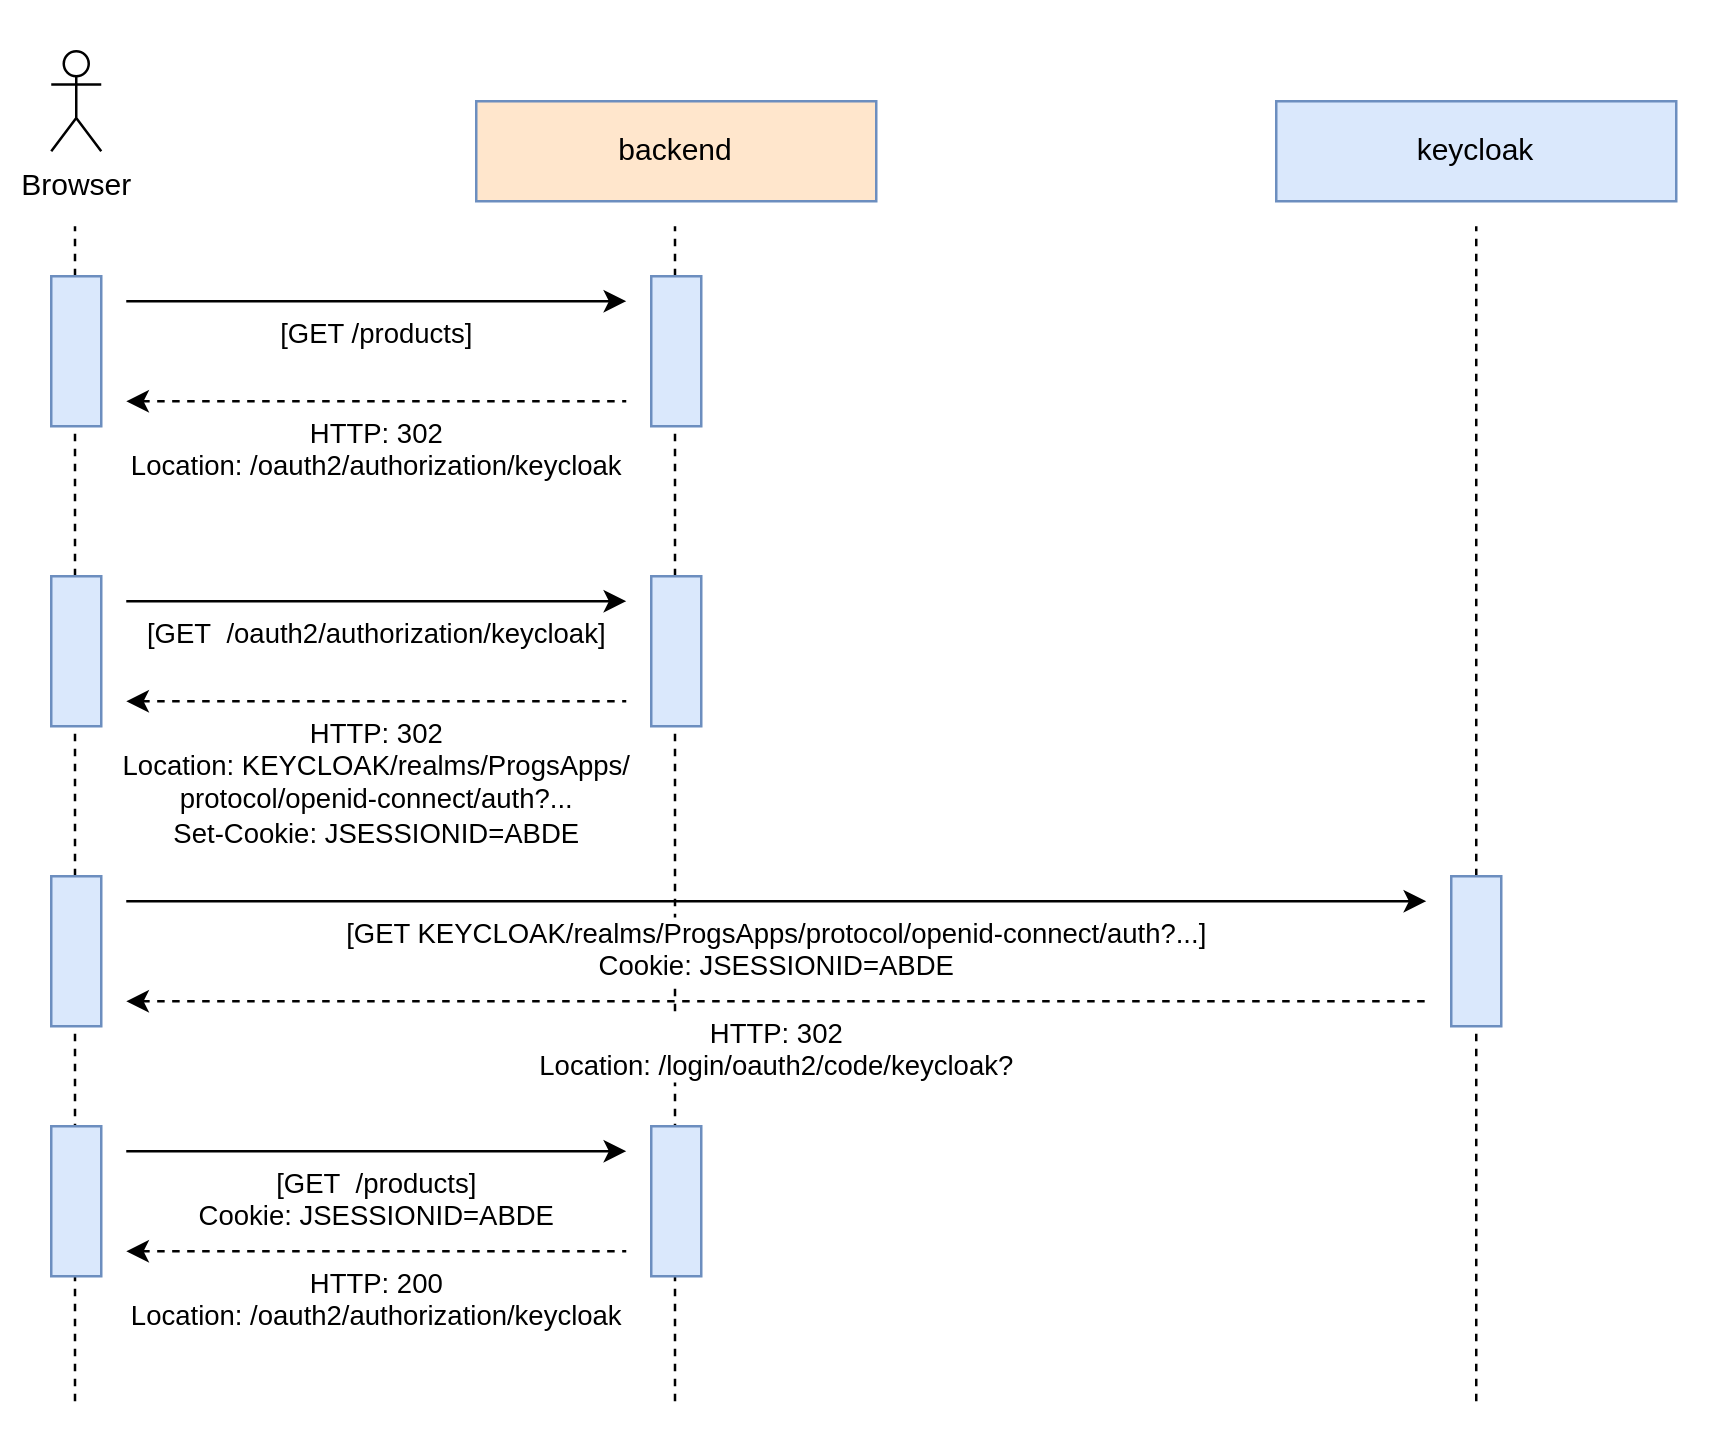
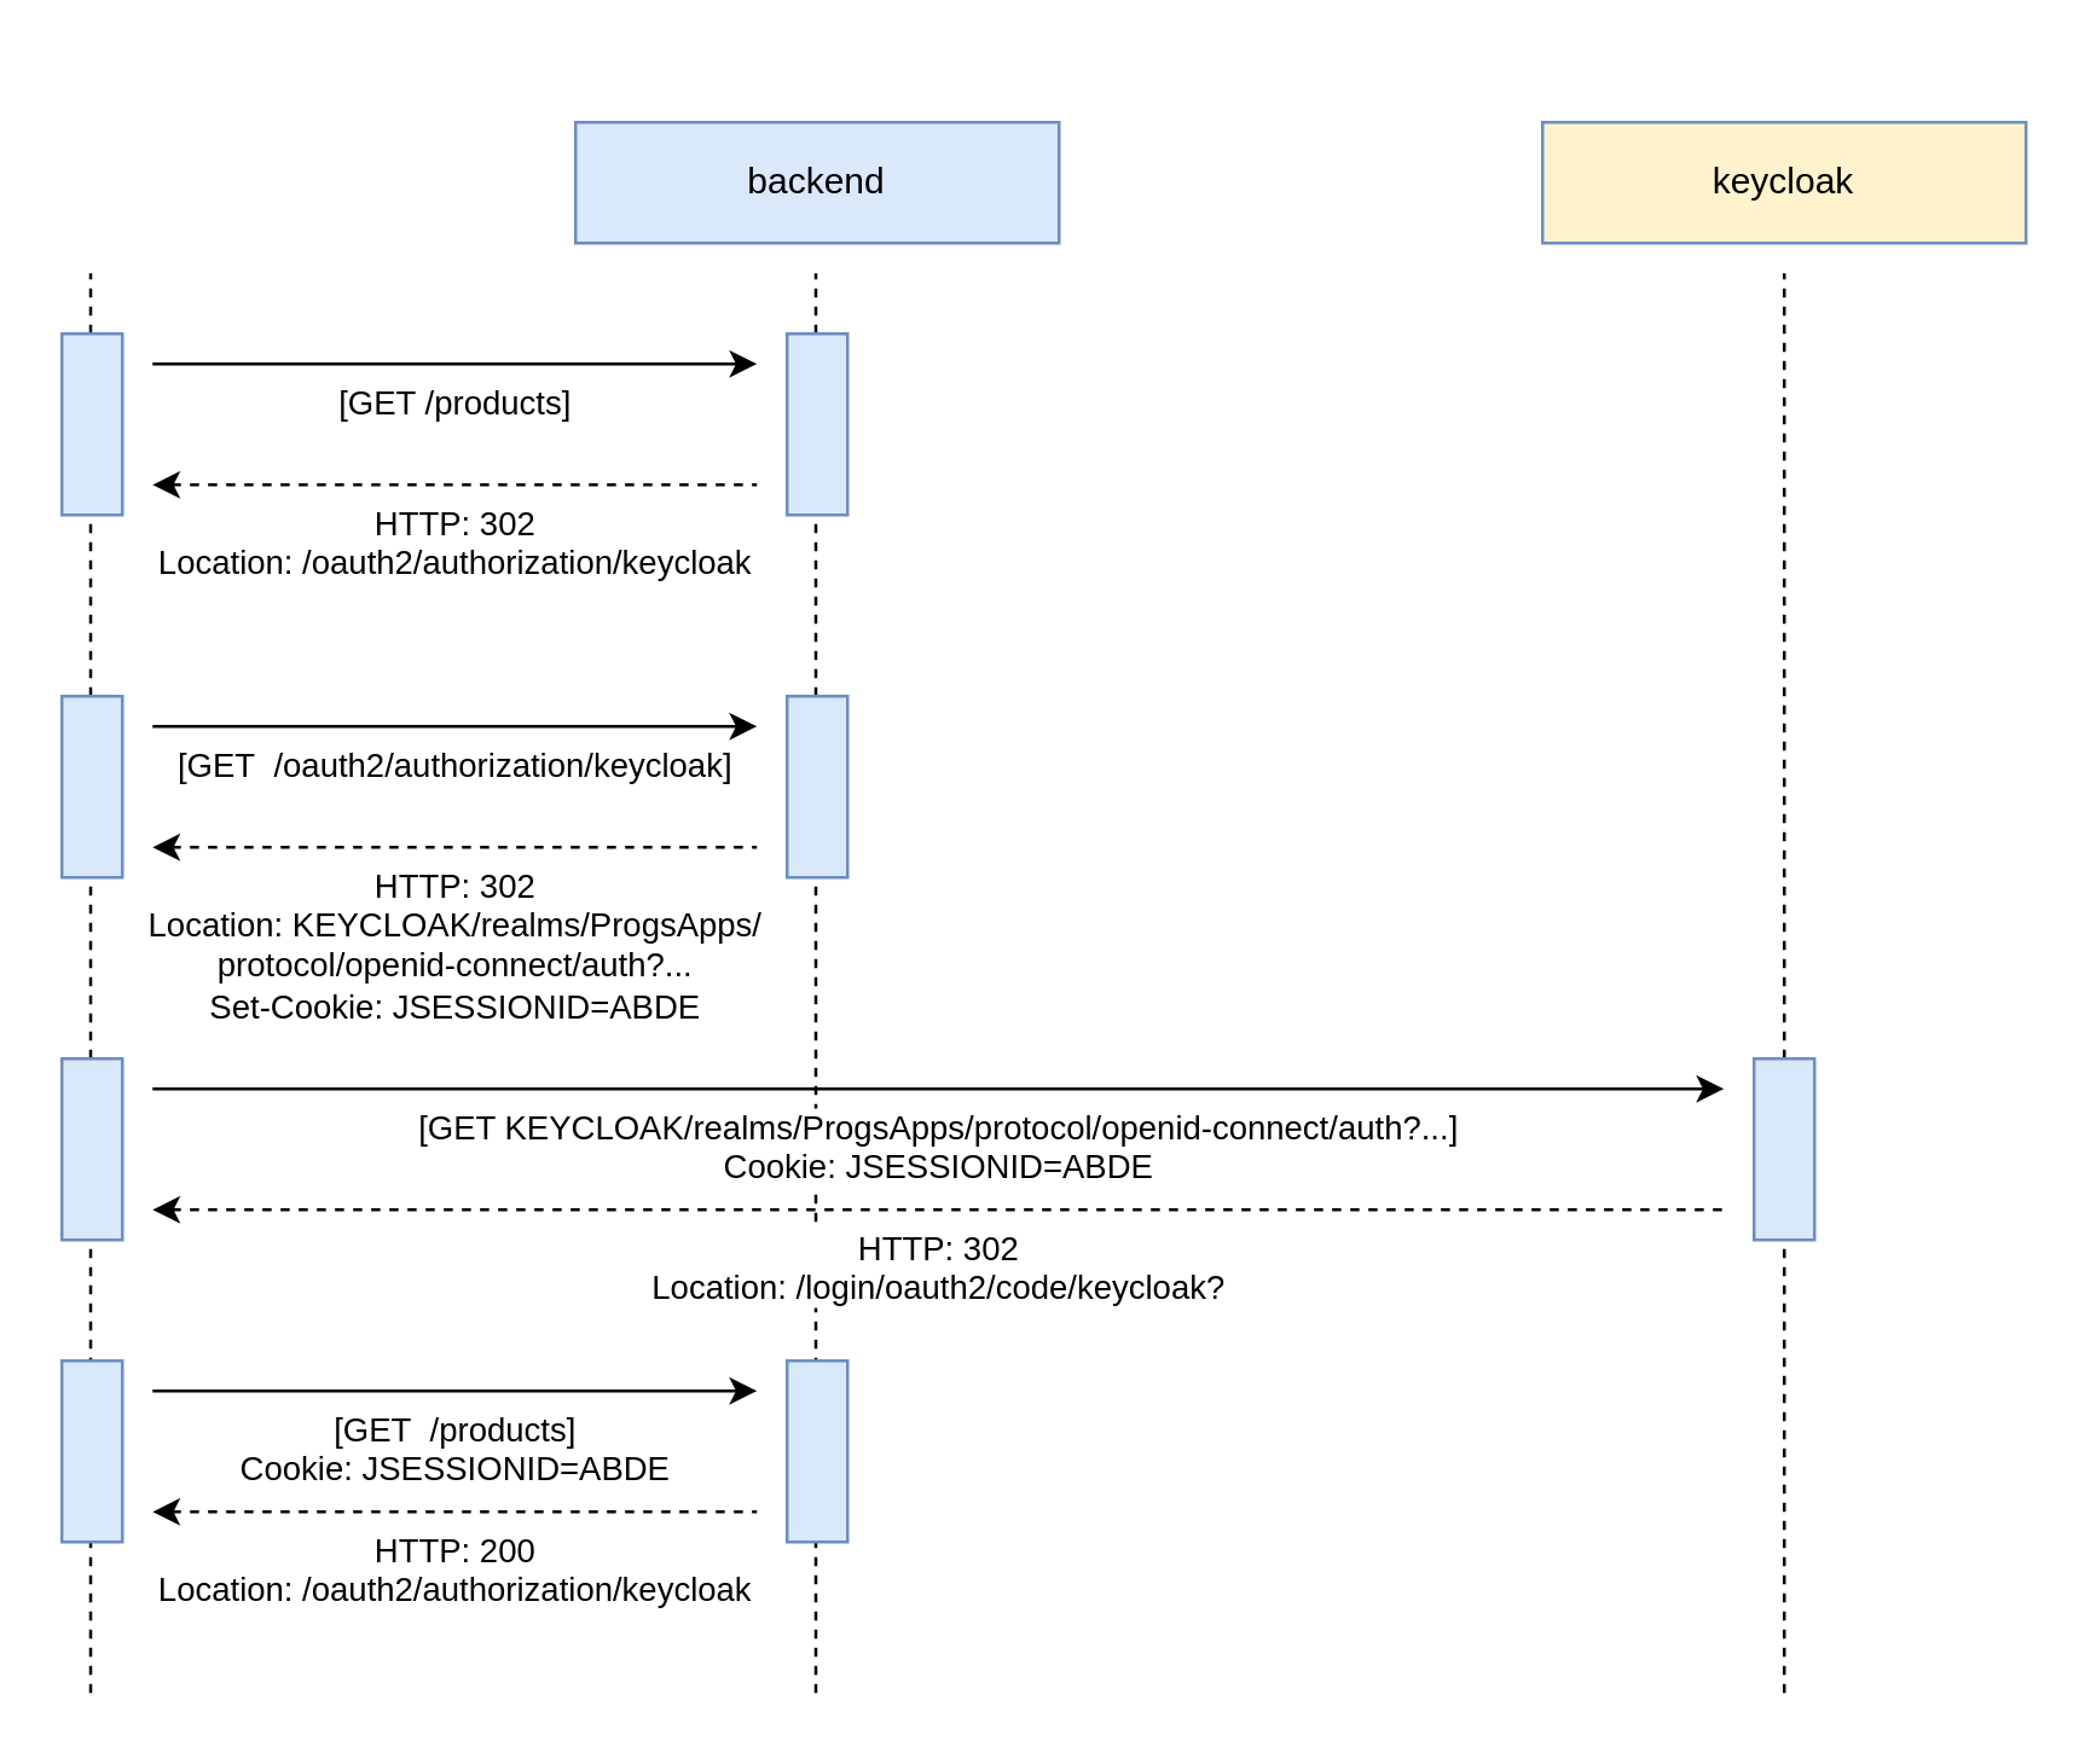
  <mxCell id="0" />
  <mxCell id="1" parent="0" />
  <mxCell id="2" value="" style="endArrow=none;dashed=1;html=1;strokeWidth=1;rounded=0;" parent="1" edge="1"><mxGeometry width="50" height="50" relative="1" as="geometry"><mxPoint x="29.5" y="560" as="sourcePoint" /><mxPoint x="29.5" y="90" as="targetPoint" /></mxGeometry></mxCell>
  <mxCell id="3" value="" style="endArrow=none;dashed=1;html=1;strokeWidth=1;rounded=0;" parent="1" edge="1"><mxGeometry width="50" height="50" relative="1" as="geometry"><mxPoint x="269.5" y="560" as="sourcePoint" /><mxPoint x="269.5" y="90" as="targetPoint" /></mxGeometry></mxCell>
  <mxCell id="4" value="" style="endArrow=none;dashed=1;html=1;strokeWidth=1;rounded=0;" parent="1" edge="1"><mxGeometry width="50" height="50" relative="1" as="geometry"><mxPoint x="590" y="560" as="sourcePoint" /><mxPoint x="590" y="90" as="targetPoint" /></mxGeometry></mxCell>
- <mxCell id="5" value="backend" style="rounded=0;whiteSpace=wrap;html=1;fillColor=#ffe6cc;strokeColor=#6c8ebf;" parent="1" vertex="1"><mxGeometry x="190" y="40" width="160" height="40" as="geometry" /></mxCell>
- <mxCell id="6" value="Browser" style="shape=umlActor;verticalLabelPosition=bottom;verticalAlign=top;html=1;outlineConnect=0;" parent="1" vertex="1"><mxGeometry x="20" y="20" width="20" height="40" as="geometry" /></mxCell>
- <mxCell id="7" value="keycloak" style="rounded=0;whiteSpace=wrap;html=1;fillColor=#dae8fc;strokeColor=#6c8ebf;" parent="1" vertex="1"><mxGeometry x="510" y="40" width="160" height="40" as="geometry" /></mxCell>
+ <mxCell id="5" value="backend" style="rounded=0;whiteSpace=wrap;html=1;fillColor=#dae8fc;strokeColor=#6c8ebf;" parent="1" vertex="1"><mxGeometry x="190" y="40" width="160" height="40" as="geometry" /></mxCell>
+ <mxCell id="7" value="keycloak" style="rounded=0;whiteSpace=wrap;html=1;fillColor=#fff2cc;strokeColor=#6c8ebf;" parent="1" vertex="1"><mxGeometry x="510" y="40" width="160" height="40" as="geometry" /></mxCell>
  <mxCell id="8" value="[GET /products]" style="endArrow=classic;html=1;rounded=0;verticalAlign=top;" parent="1" edge="1"><mxGeometry width="50" height="50" relative="1" as="geometry"><mxPoint x="50" y="120" as="sourcePoint" /><mxPoint x="250" y="120" as="targetPoint" /></mxGeometry></mxCell>
  <mxCell id="9" value="HTTP: 302&lt;br&gt;Location: /oauth2/authorization/keycloak" style="endArrow=none;html=1;rounded=0;verticalAlign=top;dashed=1;startArrow=classic;startFill=1;endFill=0;" parent="1" edge="1"><mxGeometry width="50" height="50" relative="1" as="geometry"><mxPoint x="50" y="160" as="sourcePoint" /><mxPoint x="250" y="160" as="targetPoint" /></mxGeometry></mxCell>
  <mxCell id="10" value="[GET&amp;nbsp;&amp;nbsp;/oauth2/authorization/keycloak]" style="endArrow=classic;html=1;rounded=0;verticalAlign=top;" parent="1" edge="1"><mxGeometry width="50" height="50" relative="1" as="geometry"><mxPoint x="50" y="240" as="sourcePoint" /><mxPoint x="250" y="240" as="targetPoint" /></mxGeometry></mxCell>
  <mxCell id="11" value="HTTP: 302&lt;br&gt;Location: KEYCLOAK/realms/ProgsApps/&lt;br&gt;protocol/openid-connect/auth?...&lt;br&gt;Set-Cookie:&amp;nbsp;JSESSIONID=ABDE" style="endArrow=none;html=1;rounded=0;verticalAlign=top;dashed=1;startArrow=classic;startFill=1;endFill=0;" parent="1" edge="1"><mxGeometry width="50" height="50" relative="1" as="geometry"><mxPoint x="50" y="280" as="sourcePoint" /><mxPoint x="250" y="280" as="targetPoint" /></mxGeometry></mxCell>
  <mxCell id="12" value="[GET KEYCLOAK/realms/ProgsApps/protocol/openid-connect/auth?...]&lt;br&gt;Cookie:&amp;nbsp;JSESSIONID=ABDE" style="endArrow=classic;html=1;rounded=0;verticalAlign=top;" parent="1" edge="1"><mxGeometry width="50" height="50" relative="1" as="geometry"><mxPoint x="50" y="360" as="sourcePoint" /><mxPoint x="570" y="360" as="targetPoint" /></mxGeometry></mxCell>
  <mxCell id="13" value="HTTP: 302&lt;br&gt;Location: /login/oauth2/code/keycloak?" style="endArrow=none;html=1;rounded=0;verticalAlign=top;dashed=1;startArrow=classic;startFill=1;endFill=0;" parent="1" edge="1"><mxGeometry width="50" height="50" relative="1" as="geometry"><mxPoint x="50" y="400" as="sourcePoint" /><mxPoint x="570" y="400" as="targetPoint" /></mxGeometry></mxCell>
  <mxCell id="14" value="[GET&amp;nbsp;&amp;nbsp;/products]&lt;br&gt;Cookie:&amp;nbsp;JSESSIONID=ABDE" style="endArrow=classic;html=1;rounded=0;verticalAlign=top;" parent="1" edge="1"><mxGeometry width="50" height="50" relative="1" as="geometry"><mxPoint x="50" y="460" as="sourcePoint" /><mxPoint x="250" y="460" as="targetPoint" /></mxGeometry></mxCell>
  <mxCell id="15" value="HTTP: 200&lt;br&gt;Location: /oauth2/authorization/keycloak" style="endArrow=none;html=1;rounded=0;verticalAlign=top;dashed=1;startArrow=classic;startFill=1;endFill=0;" parent="1" edge="1"><mxGeometry width="50" height="50" relative="1" as="geometry"><mxPoint x="50" y="500" as="sourcePoint" /><mxPoint x="250" y="500" as="targetPoint" /></mxGeometry></mxCell>
  <mxCell id="16" value="" style="rounded=0;whiteSpace=wrap;html=1;fillColor=#dae8fc;strokeColor=#6c8ebf;" parent="1" vertex="1"><mxGeometry x="20" y="110" width="20" height="60" as="geometry" /></mxCell>
  <mxCell id="17" value="" style="rounded=0;whiteSpace=wrap;html=1;fillColor=#dae8fc;strokeColor=#6c8ebf;" parent="1" vertex="1"><mxGeometry x="260" y="110" width="20" height="60" as="geometry" /></mxCell>
  <mxCell id="18" value="" style="rounded=0;whiteSpace=wrap;html=1;fillColor=#dae8fc;strokeColor=#6c8ebf;" parent="1" vertex="1"><mxGeometry x="20" y="230" width="20" height="60" as="geometry" /></mxCell>
  <mxCell id="19" value="" style="rounded=0;whiteSpace=wrap;html=1;fillColor=#dae8fc;strokeColor=#6c8ebf;" parent="1" vertex="1"><mxGeometry x="260" y="230" width="20" height="60" as="geometry" /></mxCell>
  <mxCell id="20" value="" style="rounded=0;whiteSpace=wrap;html=1;fillColor=#dae8fc;strokeColor=#6c8ebf;" parent="1" vertex="1"><mxGeometry x="20" y="350" width="20" height="60" as="geometry" /></mxCell>
  <mxCell id="21" value="" style="rounded=0;whiteSpace=wrap;html=1;fillColor=#dae8fc;strokeColor=#6c8ebf;" parent="1" vertex="1"><mxGeometry x="580" y="350" width="20" height="60" as="geometry" /></mxCell>
  <mxCell id="22" value="" style="rounded=0;whiteSpace=wrap;html=1;fillColor=#dae8fc;strokeColor=#6c8ebf;" parent="1" vertex="1"><mxGeometry x="20" y="450" width="20" height="60" as="geometry" /></mxCell>
  <mxCell id="23" value="" style="rounded=0;whiteSpace=wrap;html=1;fillColor=#dae8fc;strokeColor=#6c8ebf;" parent="1" vertex="1"><mxGeometry x="260" y="450" width="20" height="60" as="geometry" /></mxCell>
